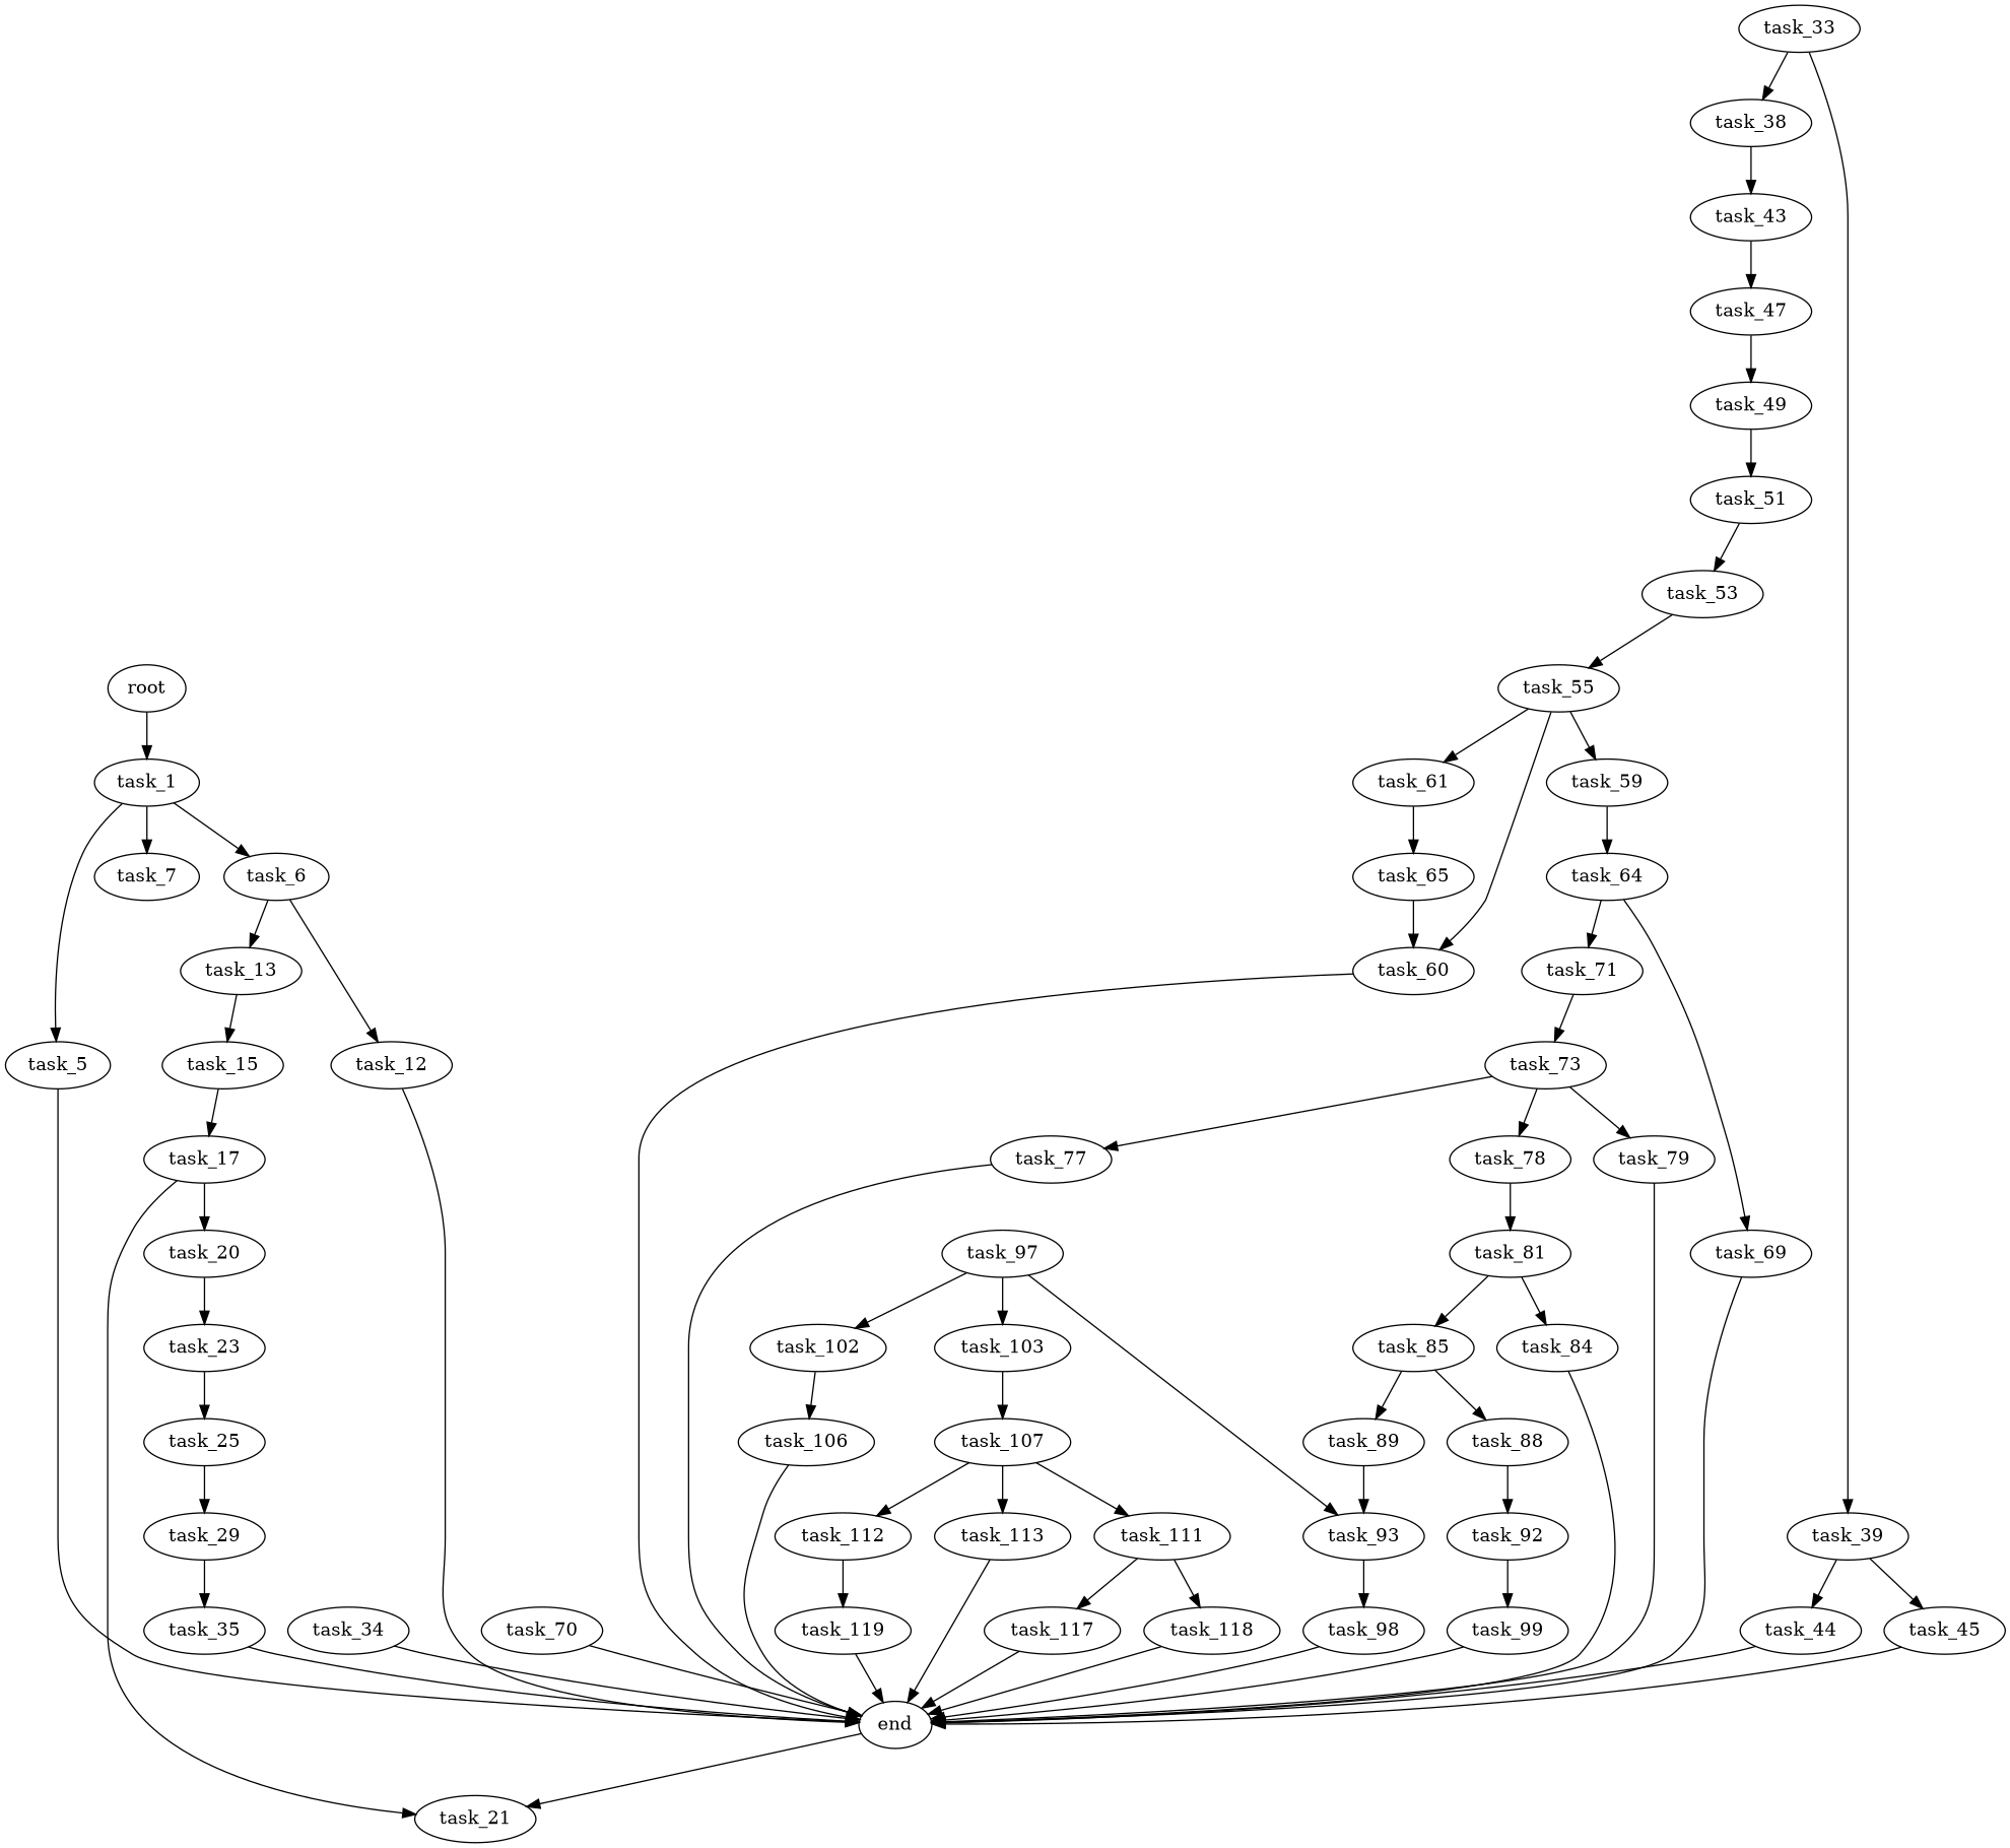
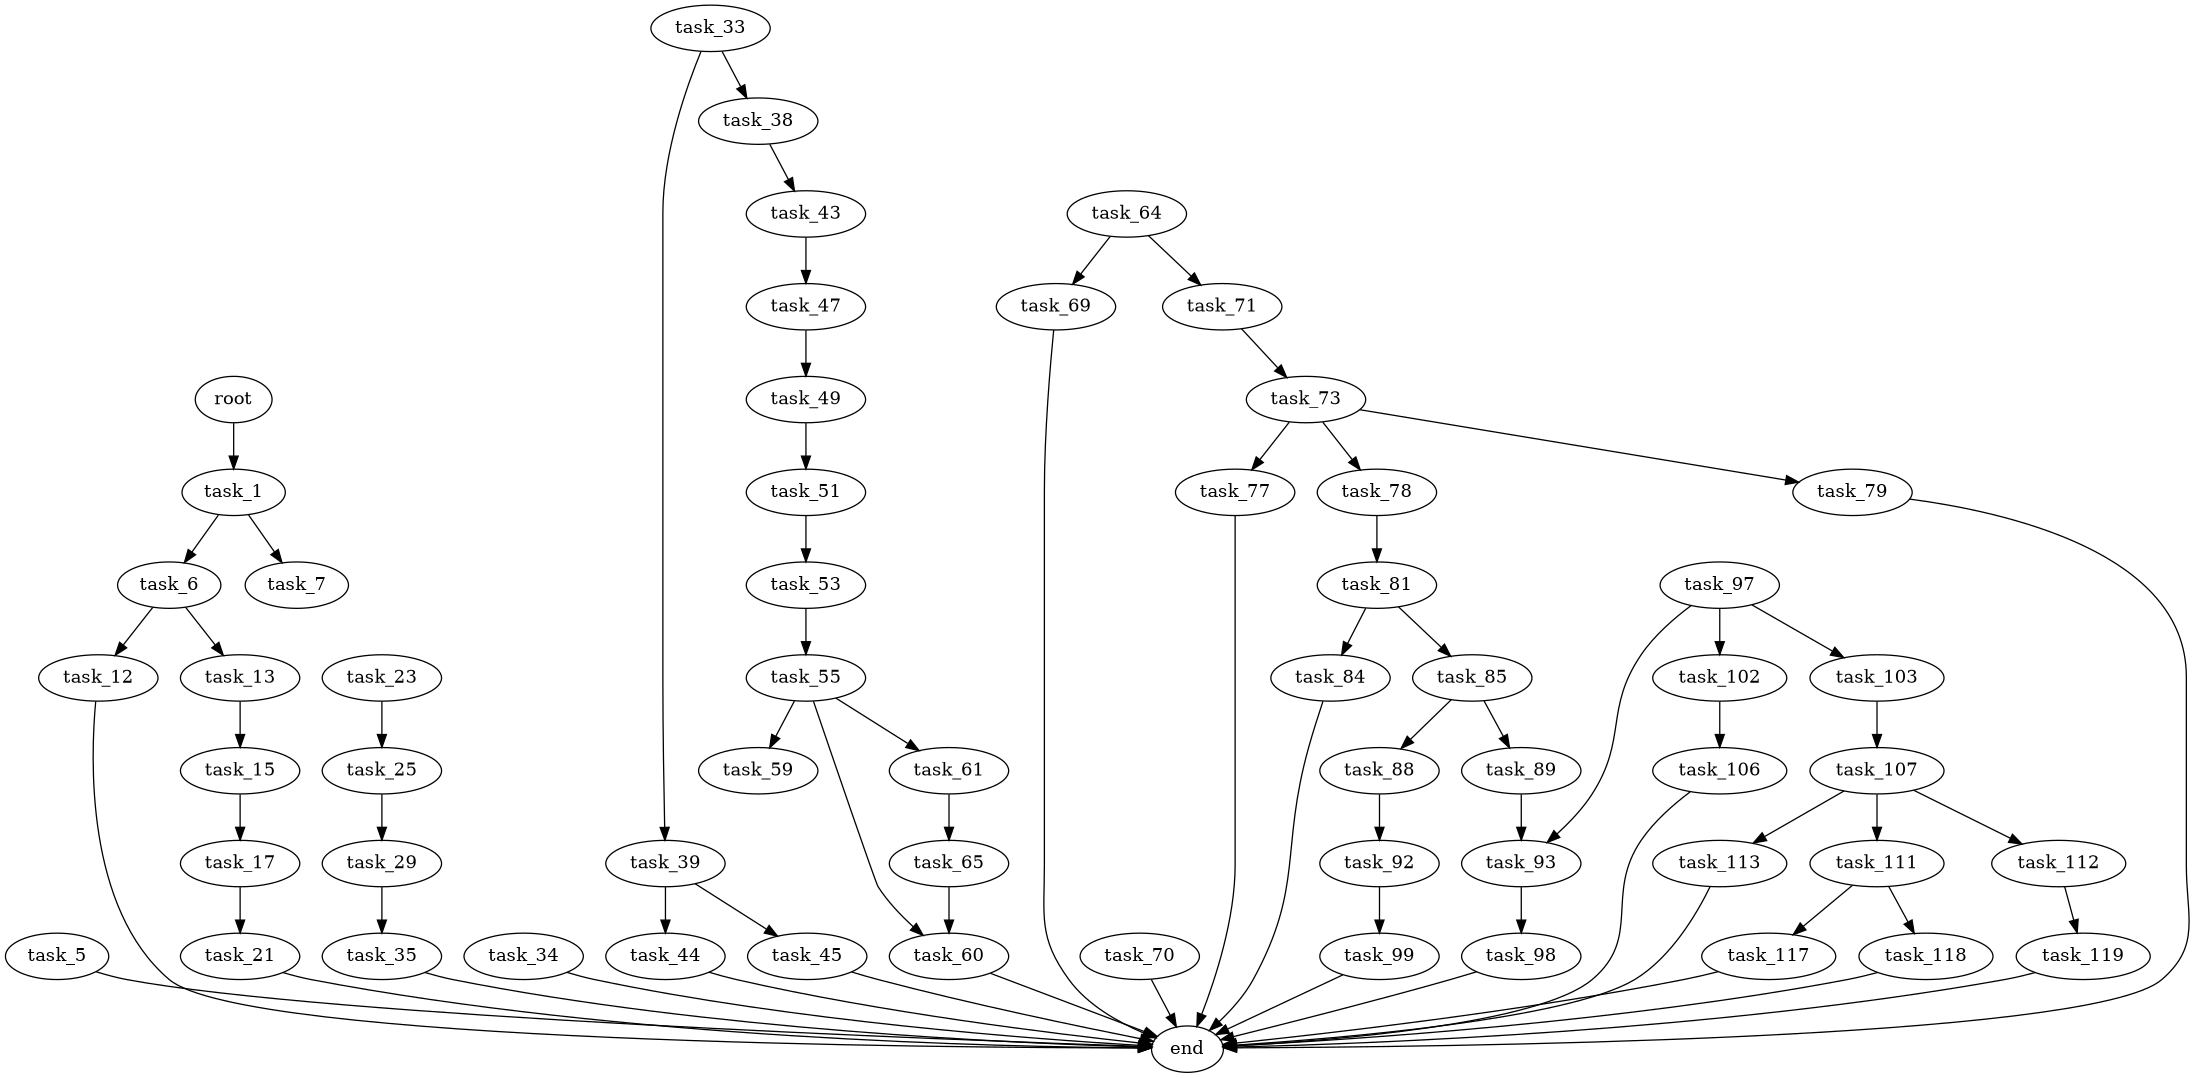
  digraph {
    root
    task_1
    task_5
    task_6
    task_7
    end
    task_12
    task_13
    task_15
    task_17
-   task_20
    task_21
    task_23
    task_25
    task_29
    task_35
    task_33
    task_38
    task_39
    task_34
    task_43
    task_44
    task_45
    task_47
    task_49
    task_51
    task_53
    task_55
    task_59
    task_60
    task_61
    task_64
    task_65
    task_69
    task_71
    task_73
    task_70
    task_77
    task_78
    task_79
    task_81
    task_84
    task_85
    task_88
    task_89
    task_92
    task_93
    task_99
    task_98
    task_97
    task_102
    task_103
    task_106
    task_107
    task_111
    task_112
    task_113
    task_117
    task_118
    task_119
    root -> task_1
-   task_1 -> task_5
    task_1 -> task_6
    task_1 -> task_7
    task_5 -> end
    task_6 -> task_12
    task_6 -> task_13
    task_12 -> end
    task_13 -> task_15
    task_15 -> task_17
-   task_17 -> task_20
    task_17 -> task_21
-   task_20 -> task_23
-   end -> task_21
+   task_21 -> end
    task_23 -> task_25
    task_25 -> task_29
    task_29 -> task_35
    task_35 -> end
    task_33 -> task_38
    task_33 -> task_39
    task_38 -> task_43
    task_39 -> task_44
    task_39 -> task_45
    task_34 -> end
    task_43 -> task_47
    task_44 -> end
    task_45 -> end
    task_47 -> task_49
    task_49 -> task_51
    task_51 -> task_53
    task_53 -> task_55
    task_55 -> task_59
    task_55 -> task_60
    task_55 -> task_61
-   task_59 -> task_64
    task_60 -> end
    task_61 -> task_65
    task_64 -> task_69
    task_64 -> task_71
    task_65 -> task_60
    task_69 -> end
    task_71 -> task_73
    task_73 -> task_77
    task_73 -> task_78
    task_73 -> task_79
    task_70 -> end
    task_77 -> end
    task_78 -> task_81
    task_79 -> end
    task_81 -> task_84
    task_81 -> task_85
    task_84 -> end
    task_85 -> task_88
    task_85 -> task_89
    task_88 -> task_92
    task_89 -> task_93
    task_92 -> task_99
    task_93 -> task_98
    task_99 -> end
    task_98 -> end
    task_97 -> task_93
    task_97 -> task_102
    task_97 -> task_103
    task_102 -> task_106
    task_103 -> task_107
    task_106 -> end
    task_107 -> task_111
    task_107 -> task_112
    task_107 -> task_113
    task_111 -> task_117
    task_111 -> task_118
    task_112 -> task_119
    task_113 -> end
    task_117 -> end
    task_118 -> end
    task_119 -> end
  }
